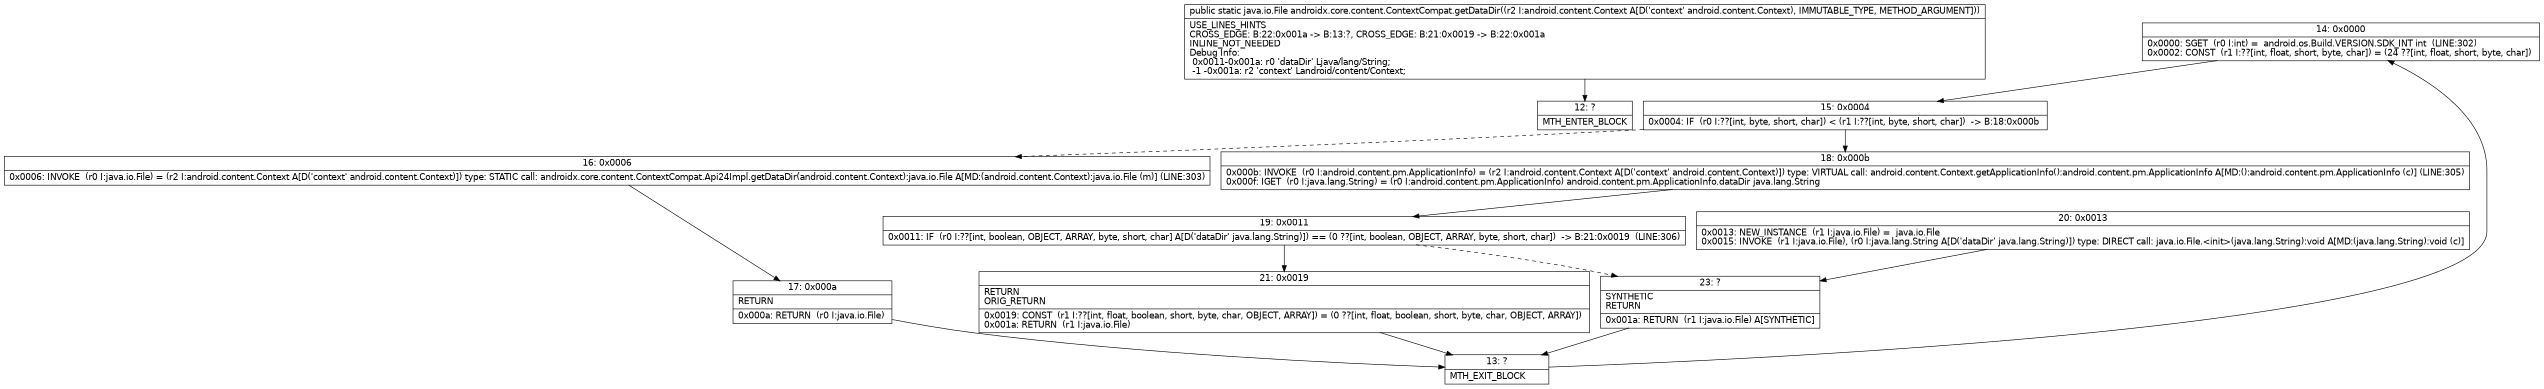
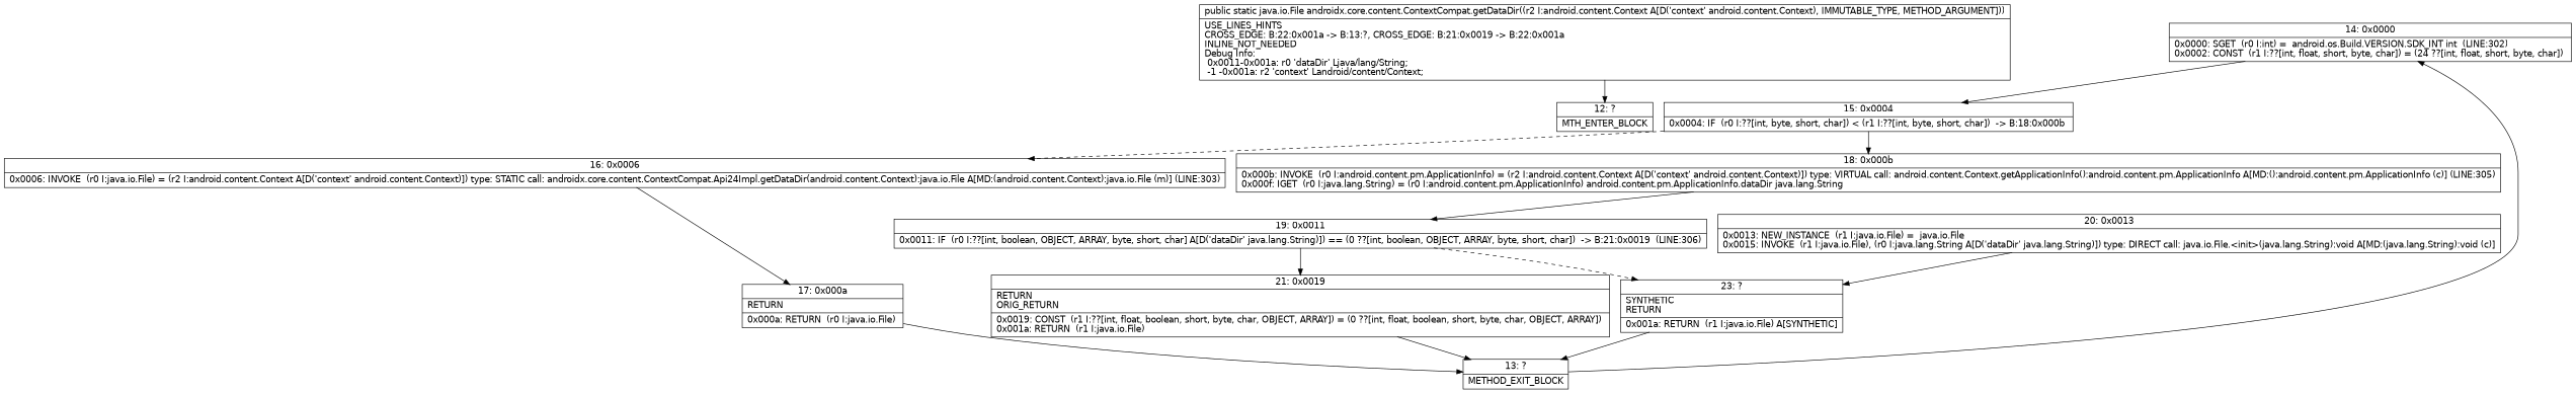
  digraph {
    fontname="DejaVu Sans"
    node [fontname="DejaVu Sans" shape=record]
    edge [fontname="DejaVu Sans"]
    n1 [label="{12\:\ ?|MTH_ENTER_BLOCK\l}"]
    n2 [label="{14\:\ 0x0000|0x0000: SGET  (r0 I:int) =  android.os.Build.VERSION.SDK_INT int  (LINE:302)\l0x0002: CONST  (r1 I:??[int, float, short, byte, char]) = (24 ??[int, float, short, byte, char]) \l}"]
    n3 [label="{15\:\ 0x0004|0x0004: IF  (r0 I:??[int, byte, short, char]) \< (r1 I:??[int, byte, short, char])  \-\> B:18:0x000b \l}"]
    n4 [label="{16\:\ 0x0006|0x0006: INVOKE  (r0 I:java.io.File) = (r2 I:android.content.Context A[D('context' android.content.Context)]) type: STATIC call: androidx.core.content.ContextCompat.Api24Impl.getDataDir(android.content.Context):java.io.File A[MD:(android.content.Context):java.io.File (m)] (LINE:303)\l}"]
    n5 [label="{18\:\ 0x000b|0x000b: INVOKE  (r0 I:android.content.pm.ApplicationInfo) = (r2 I:android.content.Context A[D('context' android.content.Context)]) type: VIRTUAL call: android.content.Context.getApplicationInfo():android.content.pm.ApplicationInfo A[MD:():android.content.pm.ApplicationInfo (c)] (LINE:305)\l0x000f: IGET  (r0 I:java.lang.String) = (r0 I:android.content.pm.ApplicationInfo) android.content.pm.ApplicationInfo.dataDir java.lang.String \l}"]
    n6 [label="{17\:\ 0x000a|RETURN\l|0x000a: RETURN  (r0 I:java.io.File) \l}"]
    n7 [label="{19\:\ 0x0011|0x0011: IF  (r0 I:??[int, boolean, OBJECT, ARRAY, byte, short, char] A[D('dataDir' java.lang.String)]) == (0 ??[int, boolean, OBJECT, ARRAY, byte, short, char])  \-\> B:21:0x0019  (LINE:306)\l}"]
-   n8 [label="{13\:\ ?|MTH_EXIT_BLOCK\l}"]
+   n8 [label="{13\:\ ?|METHOD_EXIT_BLOCK\l}"]
    n9 [label="{21\:\ 0x0019|RETURN\lORIG_RETURN\l|0x0019: CONST  (r1 I:??[int, float, boolean, short, byte, char, OBJECT, ARRAY]) = (0 ??[int, float, boolean, short, byte, char, OBJECT, ARRAY]) \l0x001a: RETURN  (r1 I:java.io.File) \l}"]
    n10 [label="{23\:\ ?|SYNTHETIC\lRETURN\l|0x001a: RETURN  (r1 I:java.io.File) A[SYNTHETIC]\l}"]
    n11 [label="{20\:\ 0x0013|0x0013: NEW_INSTANCE  (r1 I:java.io.File) =  java.io.File \l0x0015: INVOKE  (r1 I:java.io.File), (r0 I:java.lang.String A[D('dataDir' java.lang.String)]) type: DIRECT call: java.io.File.\<init\>(java.lang.String):void A[MD:(java.lang.String):void (c)]\l}"]
    n12 [label="{public static java.io.File androidx.core.content.ContextCompat.getDataDir((r2 I:android.content.Context A[D('context' android.content.Context), IMMUTABLE_TYPE, METHOD_ARGUMENT]))  | USE_LINES_HINTS\lCROSS_EDGE: B:22:0x001a \-\> B:13:?, CROSS_EDGE: B:21:0x0019 \-\> B:22:0x001a\lINLINE_NOT_NEEDED\lDebug Info:\l  0x0011\-0x001a: r0 'dataDir' Ljava\/lang\/String;\l  \-1 \-0x001a: r2 'context' Landroid\/content\/Context;\l}"]
    n2 -> n3
    n3 -> n4 [style=dashed]
    n3 -> n5
    n4 -> n6
    n5 -> n7
    n6 -> n8
    n7 -> n9
    n7 -> n10 [style=dashed]
    n8 -> n2
    n9 -> n8
    n10 -> n8
    n11 -> n10
    n12 -> n1
  }
